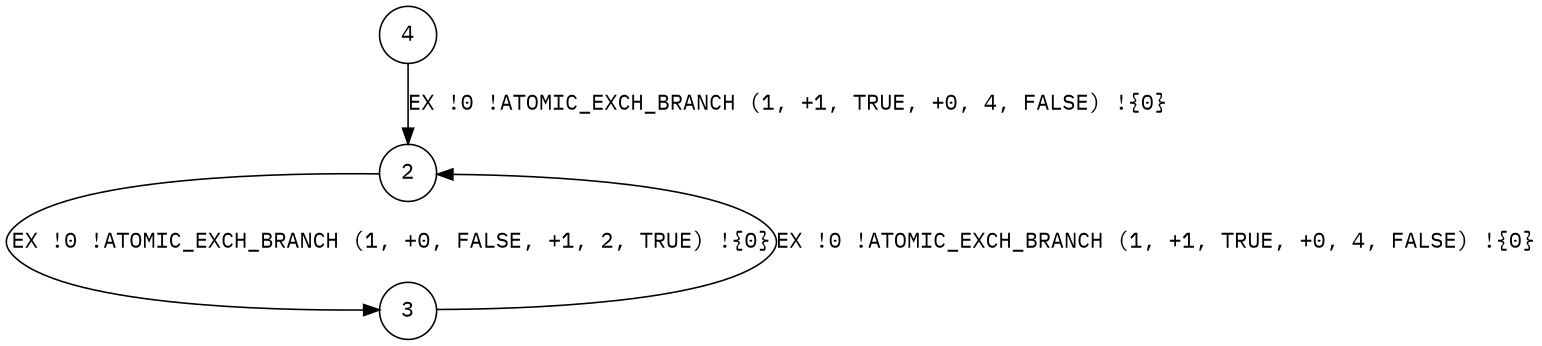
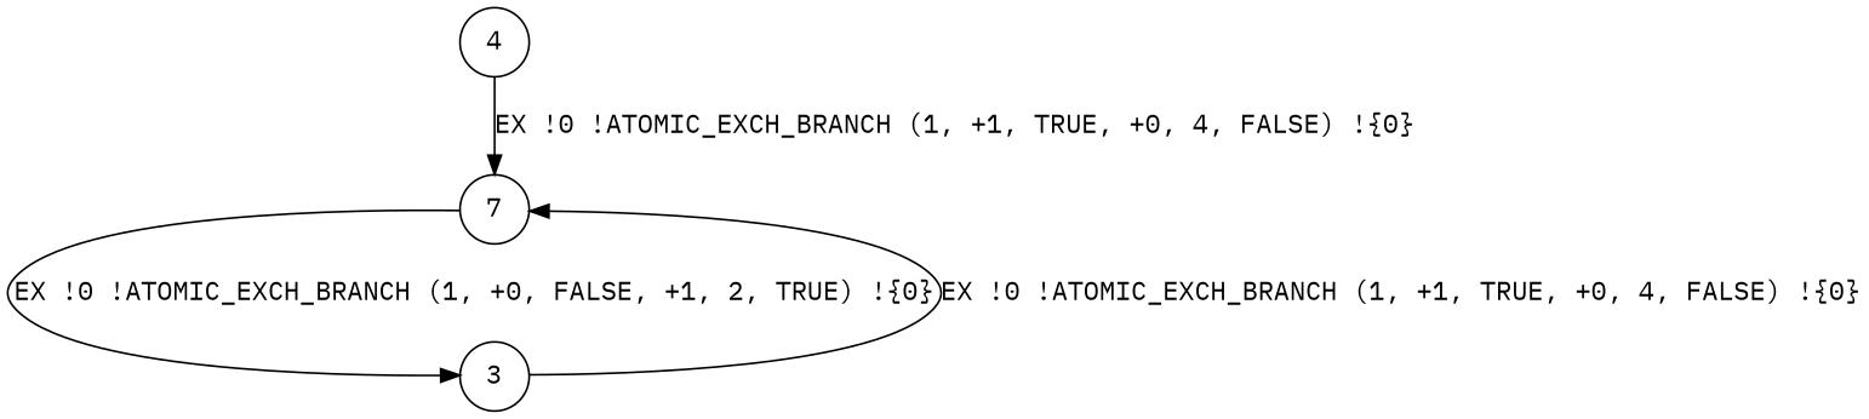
  digraph {
    fontname="IBM Plex Mono"
    node [fontname="IBM Plex Mono" shape=circle]
    edge [fontname="IBM Plex Mono"]
    n1 [label=4]
-   2
+   2 [label=7]
    3
    n1 -> 2 [label="EX !0 !ATOMIC_EXCH_BRANCH (1, +1, TRUE, +0, 4, FALSE) !{0}"]
    2 -> 3 [label="EX !0 !ATOMIC_EXCH_BRANCH (1, +0, FALSE, +1, 2, TRUE) !{0}"]
    3 -> 2 [label="EX !0 !ATOMIC_EXCH_BRANCH (1, +1, TRUE, +0, 4, FALSE) !{0}"]
  }
